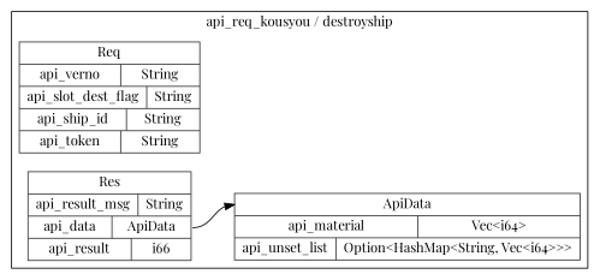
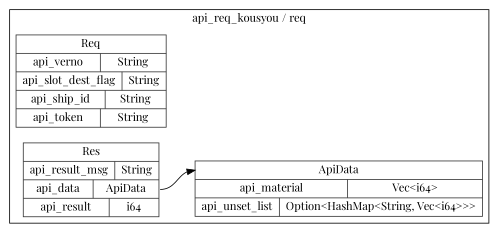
  digraph {
    rankdir=LR
    fontname="Playfair Display"
    node [color=gray20 shape=record style=solid fontname="Playfair Display"]
    n1 [label="<Req> Req  | { api_verno | <api_verno> String } | { api_slot_dest_flag | <api_slot_dest_flag> String } | { api_ship_id | <api_ship_id> String } | { api_token | <api_token> String }"]
-   n2 [label="<Res> Res  | { api_result_msg | <api_result_msg> String } | { api_data | <api_data> ApiData } | { api_result | <api_result> i66 }"]
+   n2 [label="<Res> Res  | { api_result_msg | <api_result_msg> String } | { api_data | <api_data> ApiData } | { api_result | <api_result> i64 }"]
    n3 [label="<ApiData> ApiData  | { api_material | <api_material> Vec\<i64\> } | { api_unset_list | <api_unset_list> Option\<HashMap\<String, Vec\<i64\>\>\> }"]
    subgraph cluster_1 {
-     label="api_req_kousyou / destroyship"
+     label="api_req_kousyou / req"
      n1
      n2
      n3
    }
    n2 -> n3 [headport="ApiData:w" tailport="api_data:e" fontname="Playfair Display"]
  }
